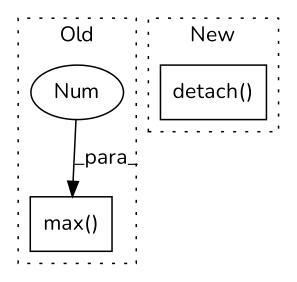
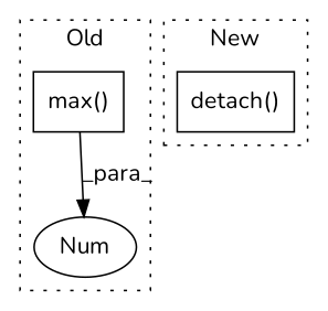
  digraph {
    fontname=Nunito
    node [a=75 shape=box fontname=Nunito]
    n1 [l="48,1" label="max()" s="1267,1317"]
    n2 [a=76 l=2 label=Num s=1315 shape=ellipse]
    n3 [l=45 label="detach()" s=715]
    subgraph cluster_1 {
      label=Old
      style=dotted
      n1
      n2
    }
    subgraph cluster_2 {
      label=New
      style=dotted
      n3
    }
-   n2 -> n1 [label=_para_ fontname=Nunito]
+   n1 -> n2 [label=_para_ fontname=Nunito]
  }
